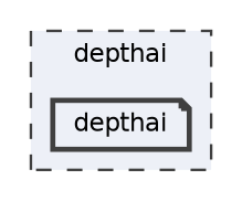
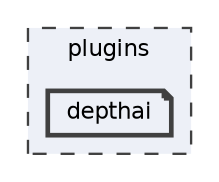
  digraph {
    compound=true
    n1 [color=grey25 fillcolor="#edf0f7" fontname=Helvetica fontsize=10 height=0.2 label=depthai shape=note style="filled,bold" width=0.4]
    subgraph cluster_1 {
      bgcolor="#edf0f7"
      fontname=Helvetica
      fontsize=10
-     label=depthai
+     label=plugins
      pencolor=grey25
      style="filled,dashed"
      n1
    }
  }
